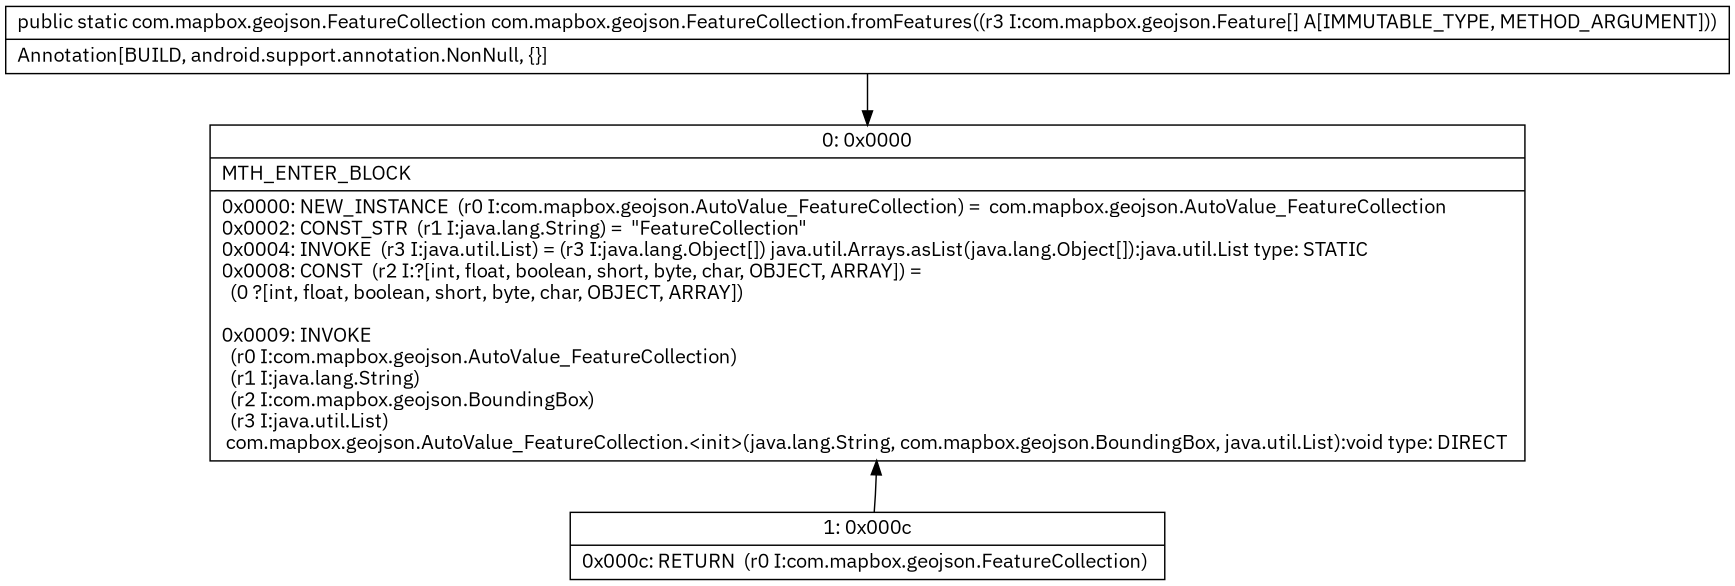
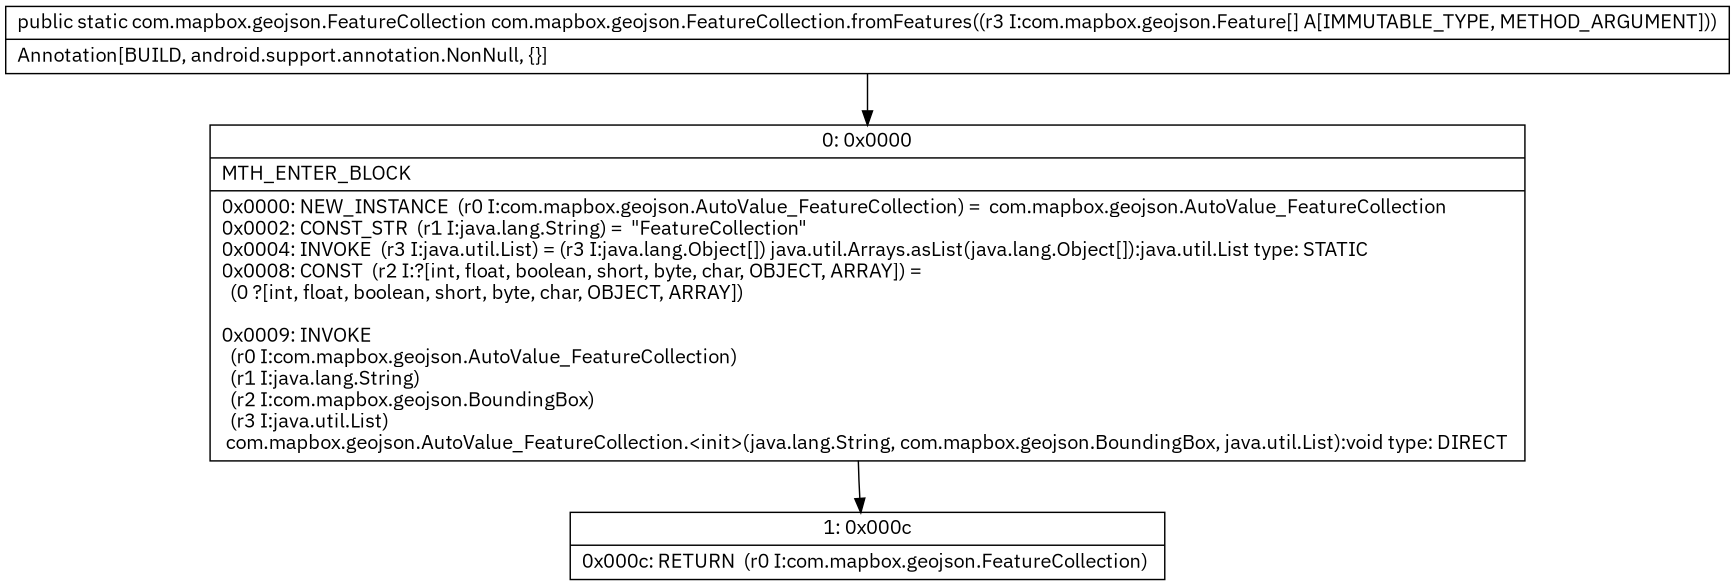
  digraph {
    fontname="IBM Plex Sans"
    node [shape=record fontname="IBM Plex Sans"]
    edge [fontname="IBM Plex Sans"]
    n1 [label="{0\:\ 0x0000|MTH_ENTER_BLOCK\l|0x0000: NEW_INSTANCE  (r0 I:com.mapbox.geojson.AutoValue_FeatureCollection) =  com.mapbox.geojson.AutoValue_FeatureCollection \l0x0002: CONST_STR  (r1 I:java.lang.String) =  \"FeatureCollection\" \l0x0004: INVOKE  (r3 I:java.util.List) = (r3 I:java.lang.Object[]) java.util.Arrays.asList(java.lang.Object[]):java.util.List type: STATIC \l0x0008: CONST  (r2 I:?[int, float, boolean, short, byte, char, OBJECT, ARRAY]) = \l  (0 ?[int, float, boolean, short, byte, char, OBJECT, ARRAY])\l \l0x0009: INVOKE  \l  (r0 I:com.mapbox.geojson.AutoValue_FeatureCollection)\l  (r1 I:java.lang.String)\l  (r2 I:com.mapbox.geojson.BoundingBox)\l  (r3 I:java.util.List)\l com.mapbox.geojson.AutoValue_FeatureCollection.\<init\>(java.lang.String, com.mapbox.geojson.BoundingBox, java.util.List):void type: DIRECT \l}"]
    n2 [label="{1\:\ 0x000c|0x000c: RETURN  (r0 I:com.mapbox.geojson.FeatureCollection) \l}"]
    n3 [label="{public static com.mapbox.geojson.FeatureCollection com.mapbox.geojson.FeatureCollection.fromFeatures((r3 I:com.mapbox.geojson.Feature[] A[IMMUTABLE_TYPE, METHOD_ARGUMENT]))  | Annotation[BUILD, android.support.annotation.NonNull, \{\}]\l}"]
-   n2 -> n1
+   n1 -> n2
    n3 -> n1
  }
